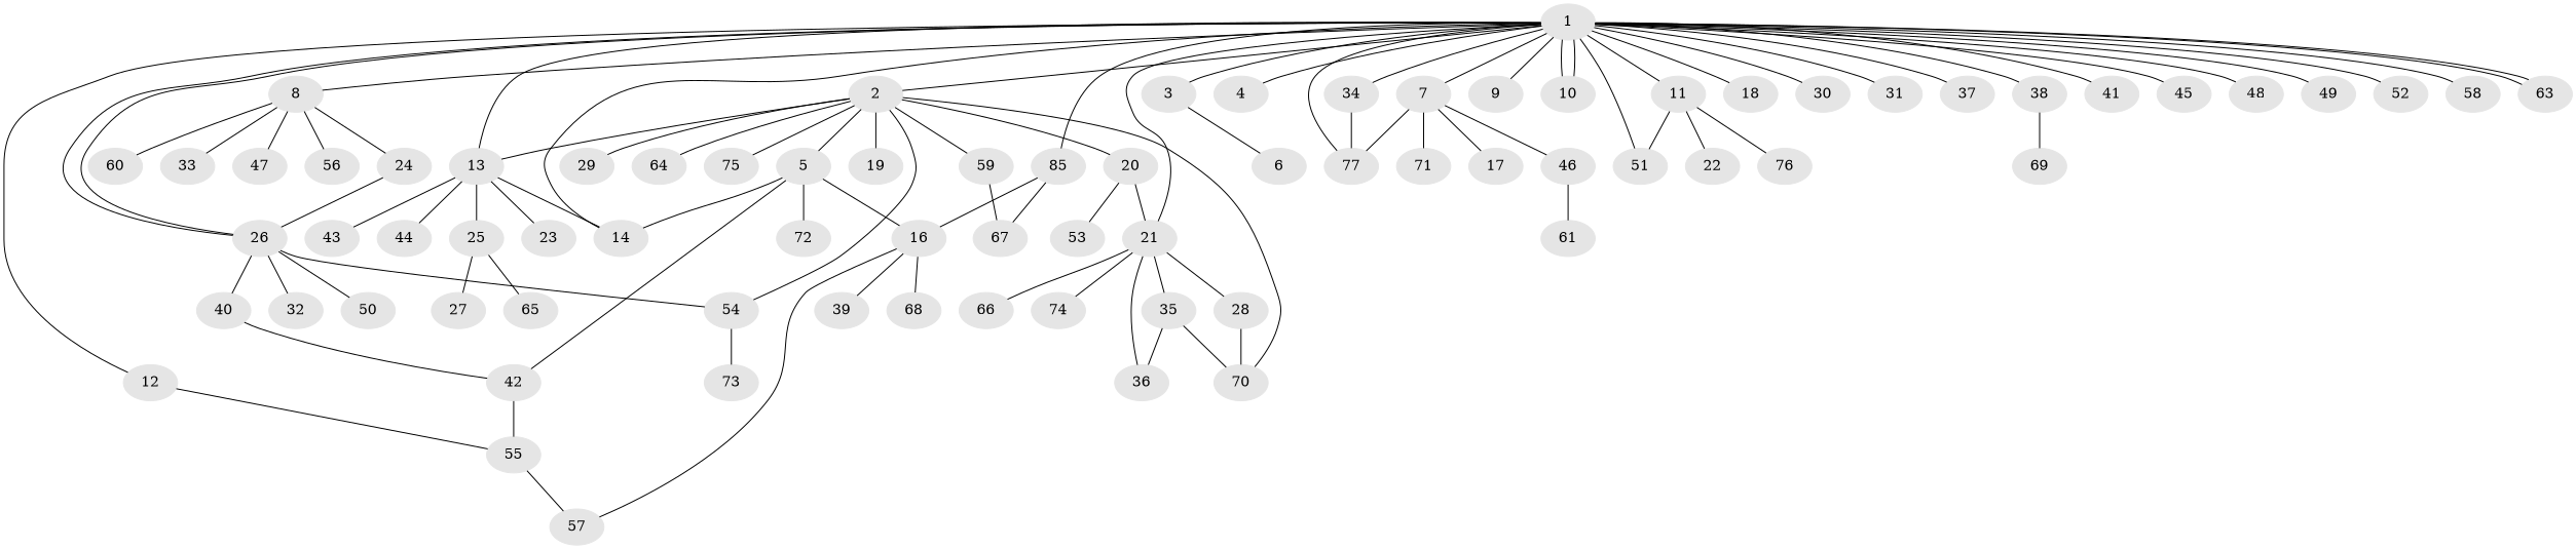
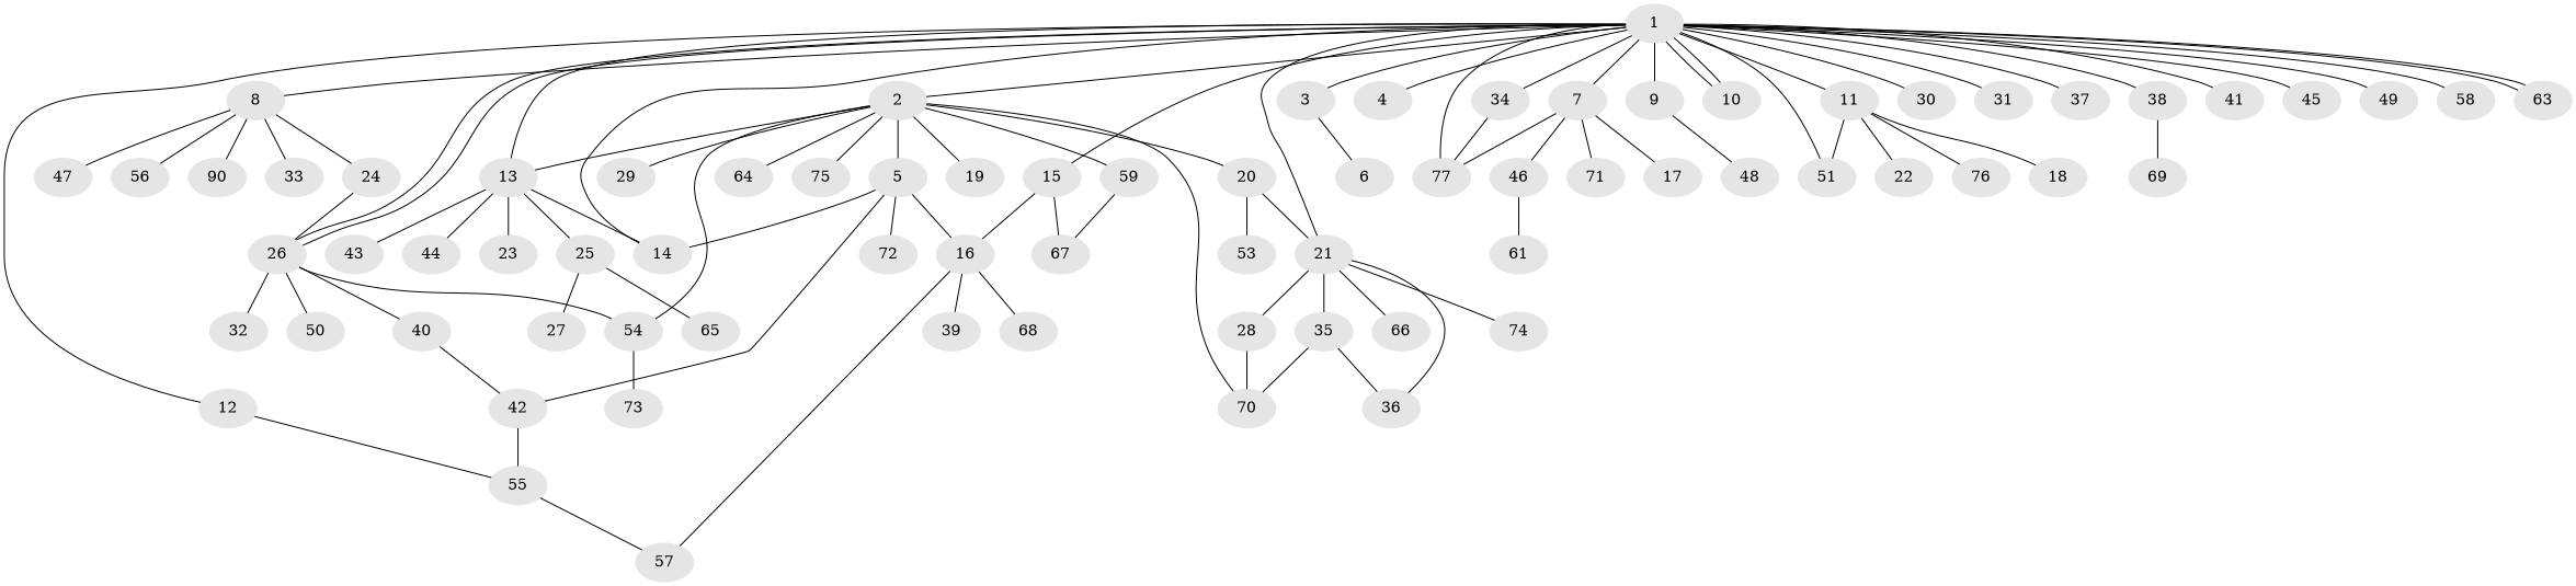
  graph {
    node [color=gray90 style=filled]
    1
    2
    3
    4
    7
    8
    9
    10
    11
    12
    13
    14
-   15 [label=85]
+   15
    18
    21
    26
    30
    31
    34
    37
    38
    41
    45
    48
    49
    51
-   52
    58
    63
    77
    5
    19
    20
    29
    54
    59
    64
    70
    75
    6
    17
    46
    71
    24
    33
    47
    56
-   60
+   60 [label=90]
    22
    76
    55
    23
    25
    43
    44
    16
    67
    28
    35
    36
    66
    74
    32
    40
    50
    69
    42
    72
    53
    73
    39
    57
    68
    61
    27
    65
    1 -- 2
    1 -- 3
    1 -- 4
    1 -- 7
    1 -- 8
    1 -- 9
    1 -- 10
    1 -- 10
    1 -- 11
    1 -- 12
    1 -- 13
    1 -- 14
    1 -- 15
-   1 -- 18
+   11 -- 18
    1 -- 21
    1 -- 26
    1 -- 26
    1 -- 30
    1 -- 31
    1 -- 34
    1 -- 37
    1 -- 38
    1 -- 41
    1 -- 45
-   1 -- 48
+   9 -- 48
    1 -- 49
    1 -- 51
-   1 -- 52
    1 -- 58
    1 -- 63
    1 -- 63
    1 -- 77
    2 -- 13
    2 -- 5
    2 -- 19
    2 -- 20
    2 -- 29
    2 -- 54
    2 -- 59
    2 -- 64
    2 -- 70
    2 -- 75
    3 -- 6
    7 -- 77
    7 -- 17
    7 -- 46
    7 -- 71
    8 -- 24
    8 -- 33
    8 -- 47
    8 -- 56
    8 -- 60
    11 -- 51
    11 -- 22
    11 -- 76
    12 -- 55
    13 -- 14
    13 -- 23
    13 -- 25
    13 -- 43
    13 -- 44
    15 -- 16
    15 -- 67
    21 -- 28
    21 -- 35
    21 -- 36
    21 -- 66
    21 -- 74
    26 -- 54
    26 -- 32
    26 -- 40
    26 -- 50
    34 -- 77
    38 -- 69
    5 -- 14
    5 -- 16
    5 -- 42
    5 -- 72
    20 -- 21
    20 -- 53
    54 -- 73
    59 -- 67
    46 -- 61
    24 -- 26
    55 -- 57
    25 -- 27
    25 -- 65
    16 -- 39
    16 -- 57
    16 -- 68
    28 -- 70
    35 -- 70
    35 -- 36
    40 -- 42
    42 -- 55
  }
